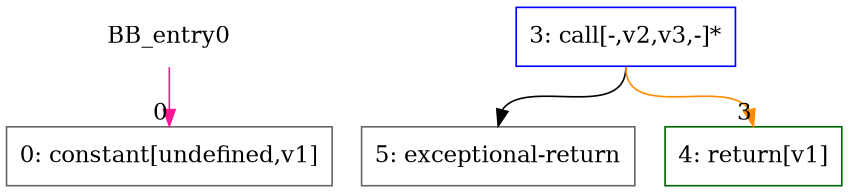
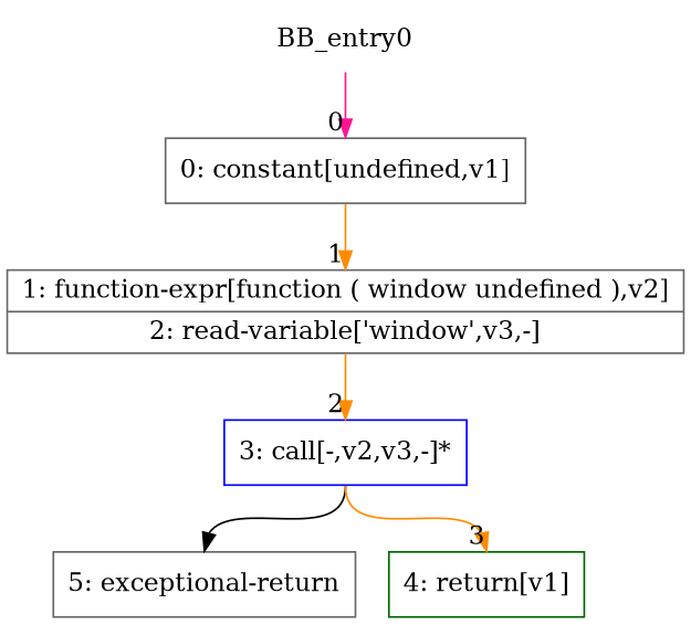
  digraph {
    rankdir=TD
    node [color=gray40 shape=record]
    edge [color=darkorange headport=n tailport=s]
    BB_entry0 [shape=none]
    n2 [label="{0: constant[undefined,v1]}"]
+   n3 [label="{1: function-expr[function ( window undefined ),v2]|2: read-variable['window',v3,-]}"]
    n4 [color=blue label="{3: call[-,v2,v3,-]*}"]
    n5 [label="{5: exceptional-return}"]
    n6 [color=darkgreen label="{4: return[v1]}"]
    BB_entry0 -> n2 [color=deeppink headlabel="    0"]
+   n2 -> n3 [headlabel="      1"]
+   n3 -> n4 [headlabel="      2"]
    n4 -> n5 [color=black]
    n4 -> n6 [headlabel="      3"]
  }
